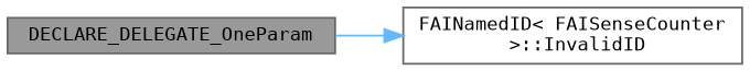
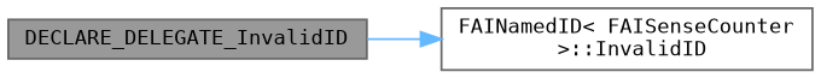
  digraph {
    rankdir=LR
    fontname="DejaVu Sans Mono"
    node [fontname="DejaVu Sans Mono" fontsize=10 shape=box style=filled]
-   n1 [color=gray40 fillcolor=grey60 fontcolor=black height=0.2 label=DECLARE_DELEGATE_OneParam width=0.4]
+   n1 [color=gray40 fillcolor=grey60 fontcolor=black height=0.2 label=DECLARE_DELEGATE_InvalidID width=0.4]
    n2 [color=grey40 fillcolor=white height=0.2 label="FAINamedID\< FAISenseCounter\l \>::InvalidID" width=0.4]
    n1 -> n2 [color=steelblue1 fontname="DejaVu Sans Mono" fontsize=10 labelfontname=Helvetica labelfontsize=10 style=solid]
  }
